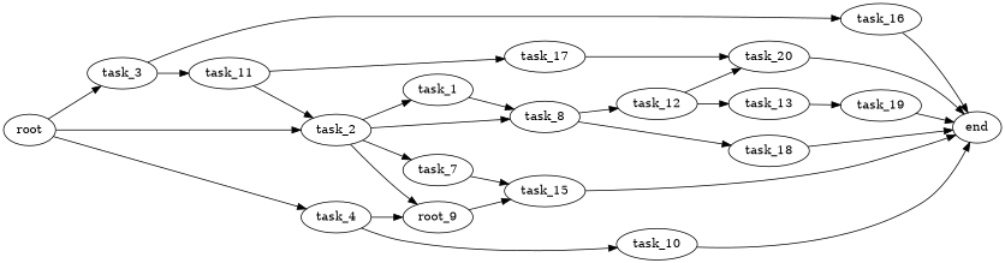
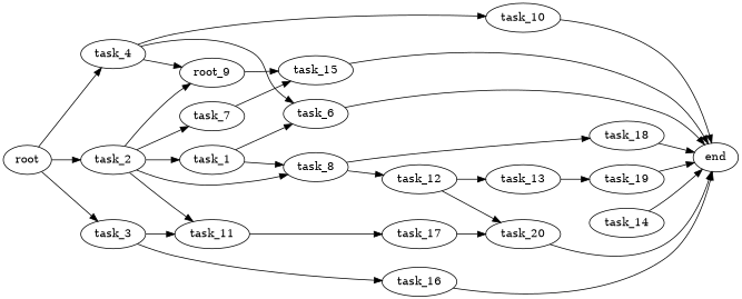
  digraph {
    rankdir=LR
    root
    task_2
    task_3
    task_4
    task_1
+   task_6
    task_8
    task_7
    n9 [label=root_9]
    task_11
    task_16
    task_10
    end
    task_12
    task_18
    task_15
    task_17
+   task_14
    task_13
    task_20
    task_19
    root -> task_2
    root -> task_3
    root -> task_4
    task_2 -> task_1
    task_2 -> task_8
    task_2 -> task_7
    task_2 -> n9
-   task_11 -> task_2
+   task_2 -> task_11
    task_3 -> task_11
    task_3 -> task_16
+   task_4 -> task_6
    task_4 -> n9
    task_4 -> task_10
+   task_1 -> task_6
    task_1 -> task_8
+   task_6 -> end
    task_8 -> task_12
    task_8 -> task_18
    task_7 -> task_15
    n9 -> task_15
    task_11 -> task_17
    task_16 -> end
    task_10 -> end
    task_12 -> task_13
    task_12 -> task_20
    task_18 -> end
    task_15 -> end
    task_17 -> task_20
+   task_14 -> end
    task_13 -> task_19
    task_20 -> end
    task_19 -> end
  }
